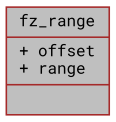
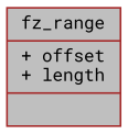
  digraph {
    fontname="Roboto Mono"
-   n1 [color=brown fillcolor=grey75 fontcolor=black fontname="Roboto Mono" fontsize=10 height=0.2 label="{fz_range\n|+ offset\l+ range\l|}" shape=record style=filled width=0.4]
+   n1 [color=brown fillcolor=grey75 fontcolor=black fontname="Roboto Mono" fontsize=10 height=0.2 label="{fz_range\n|+ offset\l+ length\l|}" shape=record style=filled width=0.4]
  }
